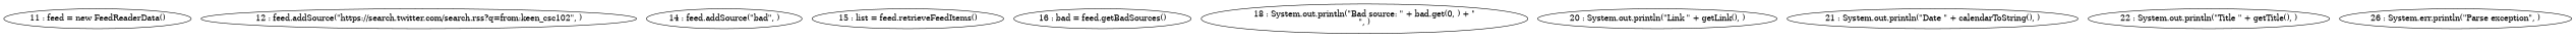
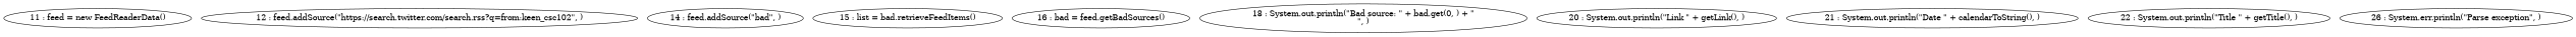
  digraph {
    "11 : feed = new FeedReaderData()"
    "12 : feed.addSource(\"https://search.twitter.com/search.rss?q=from:keen_csc102\", )"
    "14 : feed.addSource(\"bad\", )"
-   "15 : list = feed.retrieveFeedItems()"
+   "15 : list = feed.retrieveFeedItems()" [label="15 : list = bad.retrieveFeedItems()"]
    "16 : bad = feed.getBadSources()"
    "18 : System.out.println(\"Bad source: \" + bad.get(0, ) + \"\n\", )"
    "20 : System.out.println(\"Link \" + getLink(), )"
    "21 : System.out.println(\"Date \" + calendarToString(), )"
    "22 : System.out.println(\"Title \" + getTitle(), )"
    "26 : System.err.println(\"Parse exception\", )"
  }
